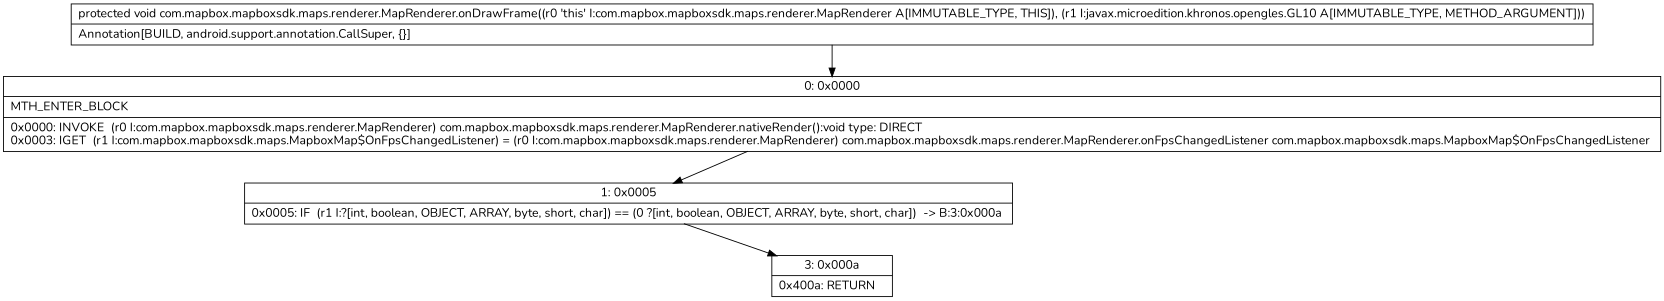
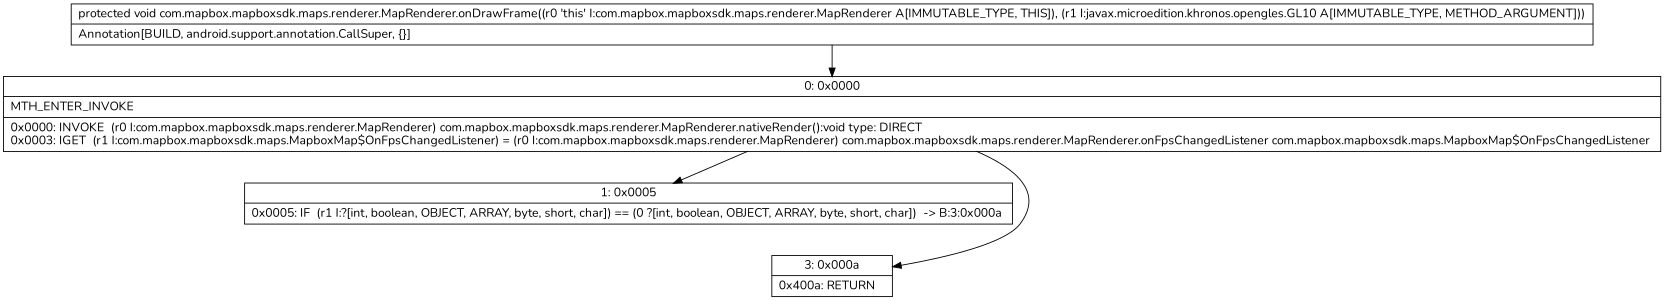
  digraph {
    fontname=Nunito
    node [fontname=Nunito shape=record]
    edge [fontname=Nunito]
-   n1 [label="{0\:\ 0x0000|MTH_ENTER_BLOCK\l|0x0000: INVOKE  (r0 I:com.mapbox.mapboxsdk.maps.renderer.MapRenderer) com.mapbox.mapboxsdk.maps.renderer.MapRenderer.nativeRender():void type: DIRECT \l0x0003: IGET  (r1 I:com.mapbox.mapboxsdk.maps.MapboxMap$OnFpsChangedListener) = (r0 I:com.mapbox.mapboxsdk.maps.renderer.MapRenderer) com.mapbox.mapboxsdk.maps.renderer.MapRenderer.onFpsChangedListener com.mapbox.mapboxsdk.maps.MapboxMap$OnFpsChangedListener \l}"]
+   n1 [label="{0\:\ 0x0000|MTH_ENTER_INVOKE\l|0x0000: INVOKE  (r0 I:com.mapbox.mapboxsdk.maps.renderer.MapRenderer) com.mapbox.mapboxsdk.maps.renderer.MapRenderer.nativeRender():void type: DIRECT \l0x0003: IGET  (r1 I:com.mapbox.mapboxsdk.maps.MapboxMap$OnFpsChangedListener) = (r0 I:com.mapbox.mapboxsdk.maps.renderer.MapRenderer) com.mapbox.mapboxsdk.maps.renderer.MapRenderer.onFpsChangedListener com.mapbox.mapboxsdk.maps.MapboxMap$OnFpsChangedListener \l}"]
    n2 [label="{1\:\ 0x0005|0x0005: IF  (r1 I:?[int, boolean, OBJECT, ARRAY, byte, short, char]) == (0 ?[int, boolean, OBJECT, ARRAY, byte, short, char])  \-\> B:3:0x000a \l}"]
    n3 [label="{3\:\ 0x000a|0x400a: RETURN   \l}"]
    n4 [label="{protected void com.mapbox.mapboxsdk.maps.renderer.MapRenderer.onDrawFrame((r0 'this' I:com.mapbox.mapboxsdk.maps.renderer.MapRenderer A[IMMUTABLE_TYPE, THIS]), (r1 I:javax.microedition.khronos.opengles.GL10 A[IMMUTABLE_TYPE, METHOD_ARGUMENT]))  | Annotation[BUILD, android.support.annotation.CallSuper, \{\}]\l}"]
    n1 -> n2
-   n2 -> n3
+   n1 -> n3
    n4 -> n1
  }
